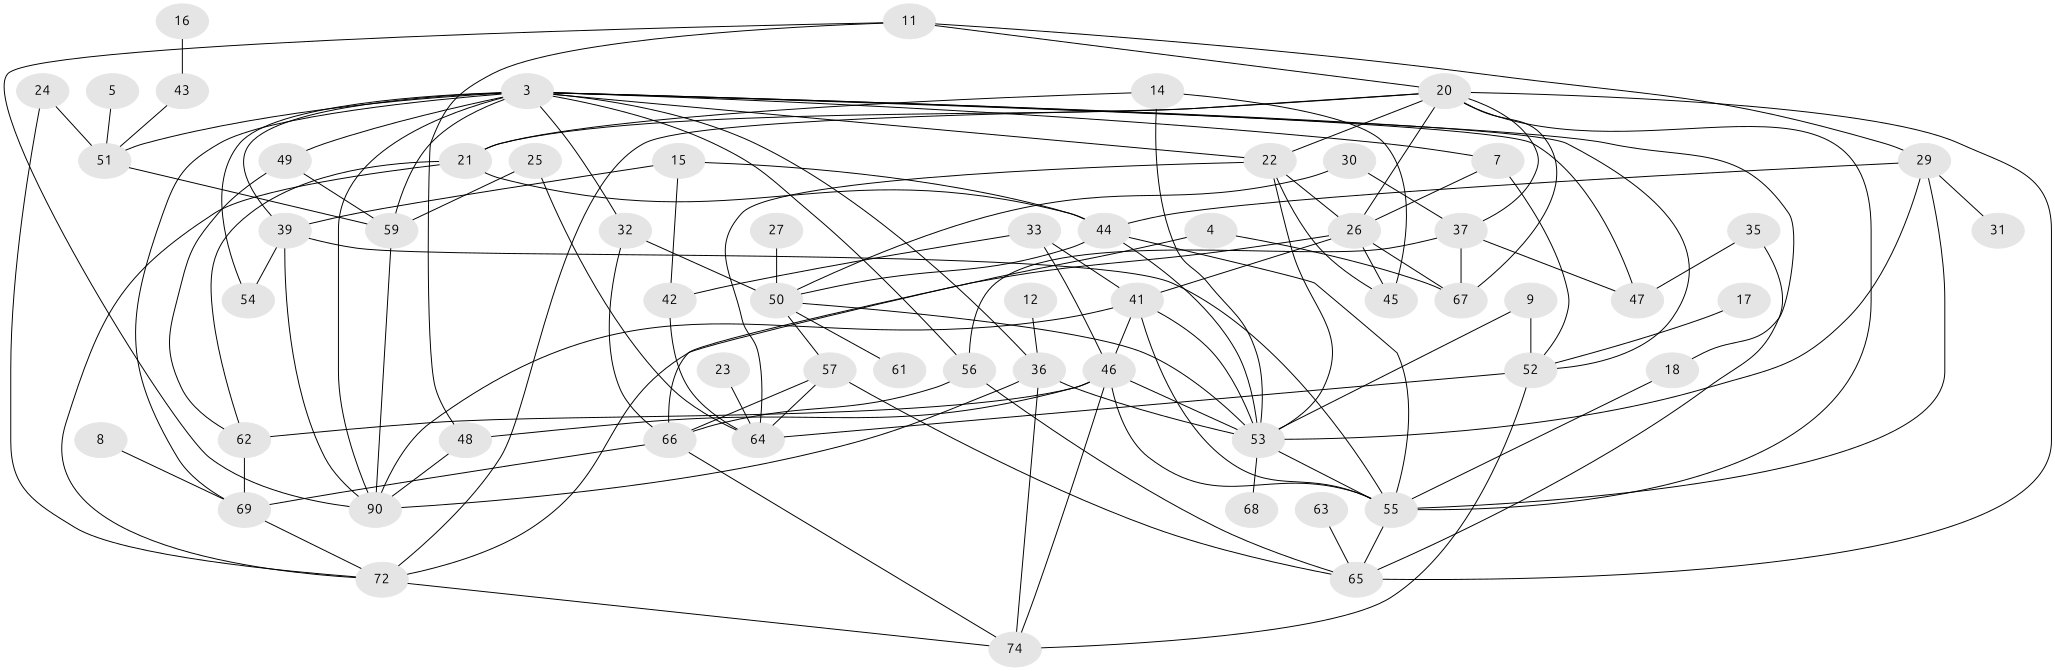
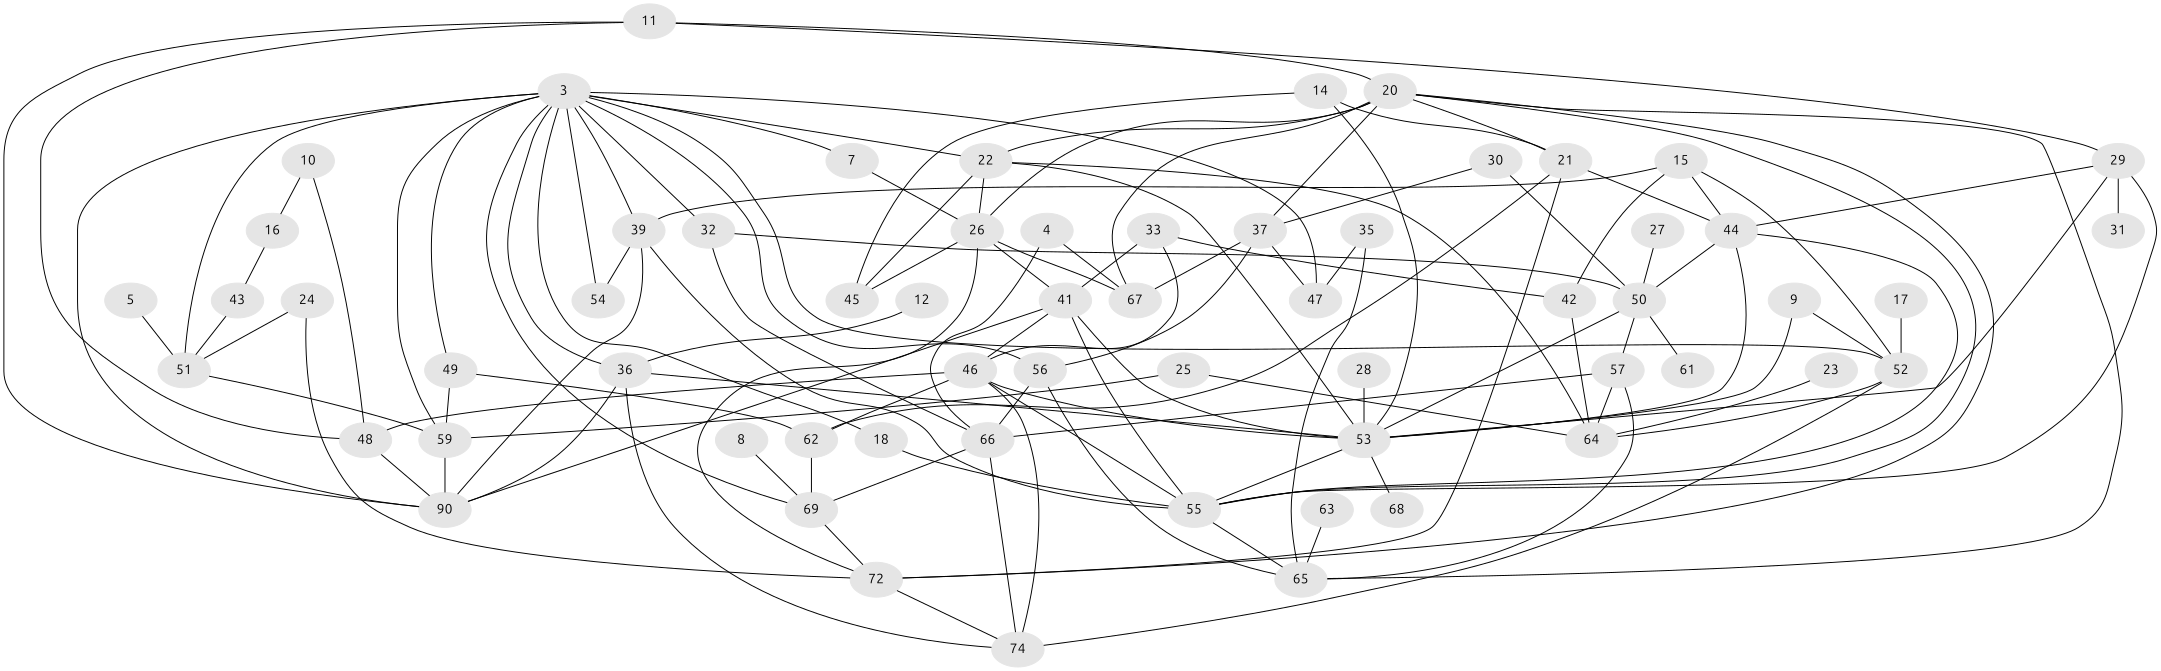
  graph {
    fontname=Ubuntu
    node [color=gray90 fontname=Ubuntu style=filled]
    edge [fontname=Ubuntu weight=1.0]
    3
    7
    18
    22
    32
    36
    39
    47
    49
    51
    52
    54
    56
    59
    n15 [label=90]
    69
    26
    55
    53
    45
    64
    66
    50
    74
    62
    65
    72
    4
    67
    5
    41
    8
    9
    68
+   10
    16
    48
    43
    11
    20
    29
    21
    37
    44
    31
    12
    14
    15
    42
    17
    23
    24
    25
    46
    27
    57
    61
+   28
    30
    33
    35
    63
    3 -- 7
    3 -- 18
    3 -- 22
    3 -- 32
    3 -- 36
    3 -- 39
    3 -- 47
    3 -- 49
    3 -- 51 [weight=2.0]
    3 -- 52
    3 -- 54
    3 -- 56
    3 -- 59
    3 -- n15
    3 -- 69
-   7 -- 52
+   15 -- 52
    7 -- 26
    18 -- 55
    22 -- 26
    22 -- 53
    22 -- 45
    22 -- 64
    32 -- 66
    32 -- 50
    36 -- n15
    36 -- 53 [weight=2.0]
    36 -- 74
    39 -- 54
    39 -- n15
    39 -- 55 [weight=2.0]
    49 -- 59
    49 -- 62
    51 -- 59
    52 -- 64
    52 -- 74 [weight=2.0]
    56 -- 66
    56 -- 65
    59 -- n15
    69 -- 72
    26 -- 45
    26 -- 72
    26 -- 67 [weight=2.0]
    26 -- 41
    55 -- 65
    53 -- 55
    53 -- 68
    66 -- 69
    66 -- 74
    50 -- 53
    50 -- 57
    50 -- 61
    62 -- 69
    72 -- 74
    4 -- 66
    4 -- 67
    5 -- 51
    41 -- n15
    41 -- 55
    41 -- 53
    41 -- 46
    8 -- 69
    9 -- 52
    9 -- 53
+   10 -- 16
+   10 -- 48
    16 -- 43
    48 -- n15
    43 -- 51
    11 -- n15
    11 -- 48
    11 -- 20
    11 -- 29
    20 -- 22
    20 -- 26
    20 -- 55
    20 -- 65
    20 -- 72
    20 -- 67
    20 -- 21
    20 -- 37
    29 -- 55
    29 -- 53
    29 -- 44
    29 -- 31
    21 -- 62
    21 -- 72
    21 -- 44
    37 -- 47
    37 -- 56
    37 -- 67
    44 -- 55
    44 -- 53
    44 -- 50
    12 -- 36
    14 -- 53
    14 -- 45
    14 -- 21
    15 -- 39
    15 -- 44
    15 -- 42
    42 -- 64
    17 -- 52
    23 -- 64
    24 -- 51
    24 -- 72
    25 -- 59
    25 -- 64
    46 -- 55
    46 -- 53
    46 -- 74
    46 -- 62
    46 -- 48
    27 -- 50
    57 -- 64
    57 -- 66
    57 -- 65
+   28 -- 53
    30 -- 50
    30 -- 37
    33 -- 41
    33 -- 42
    33 -- 46
    35 -- 47
    35 -- 65
    63 -- 65
  }
